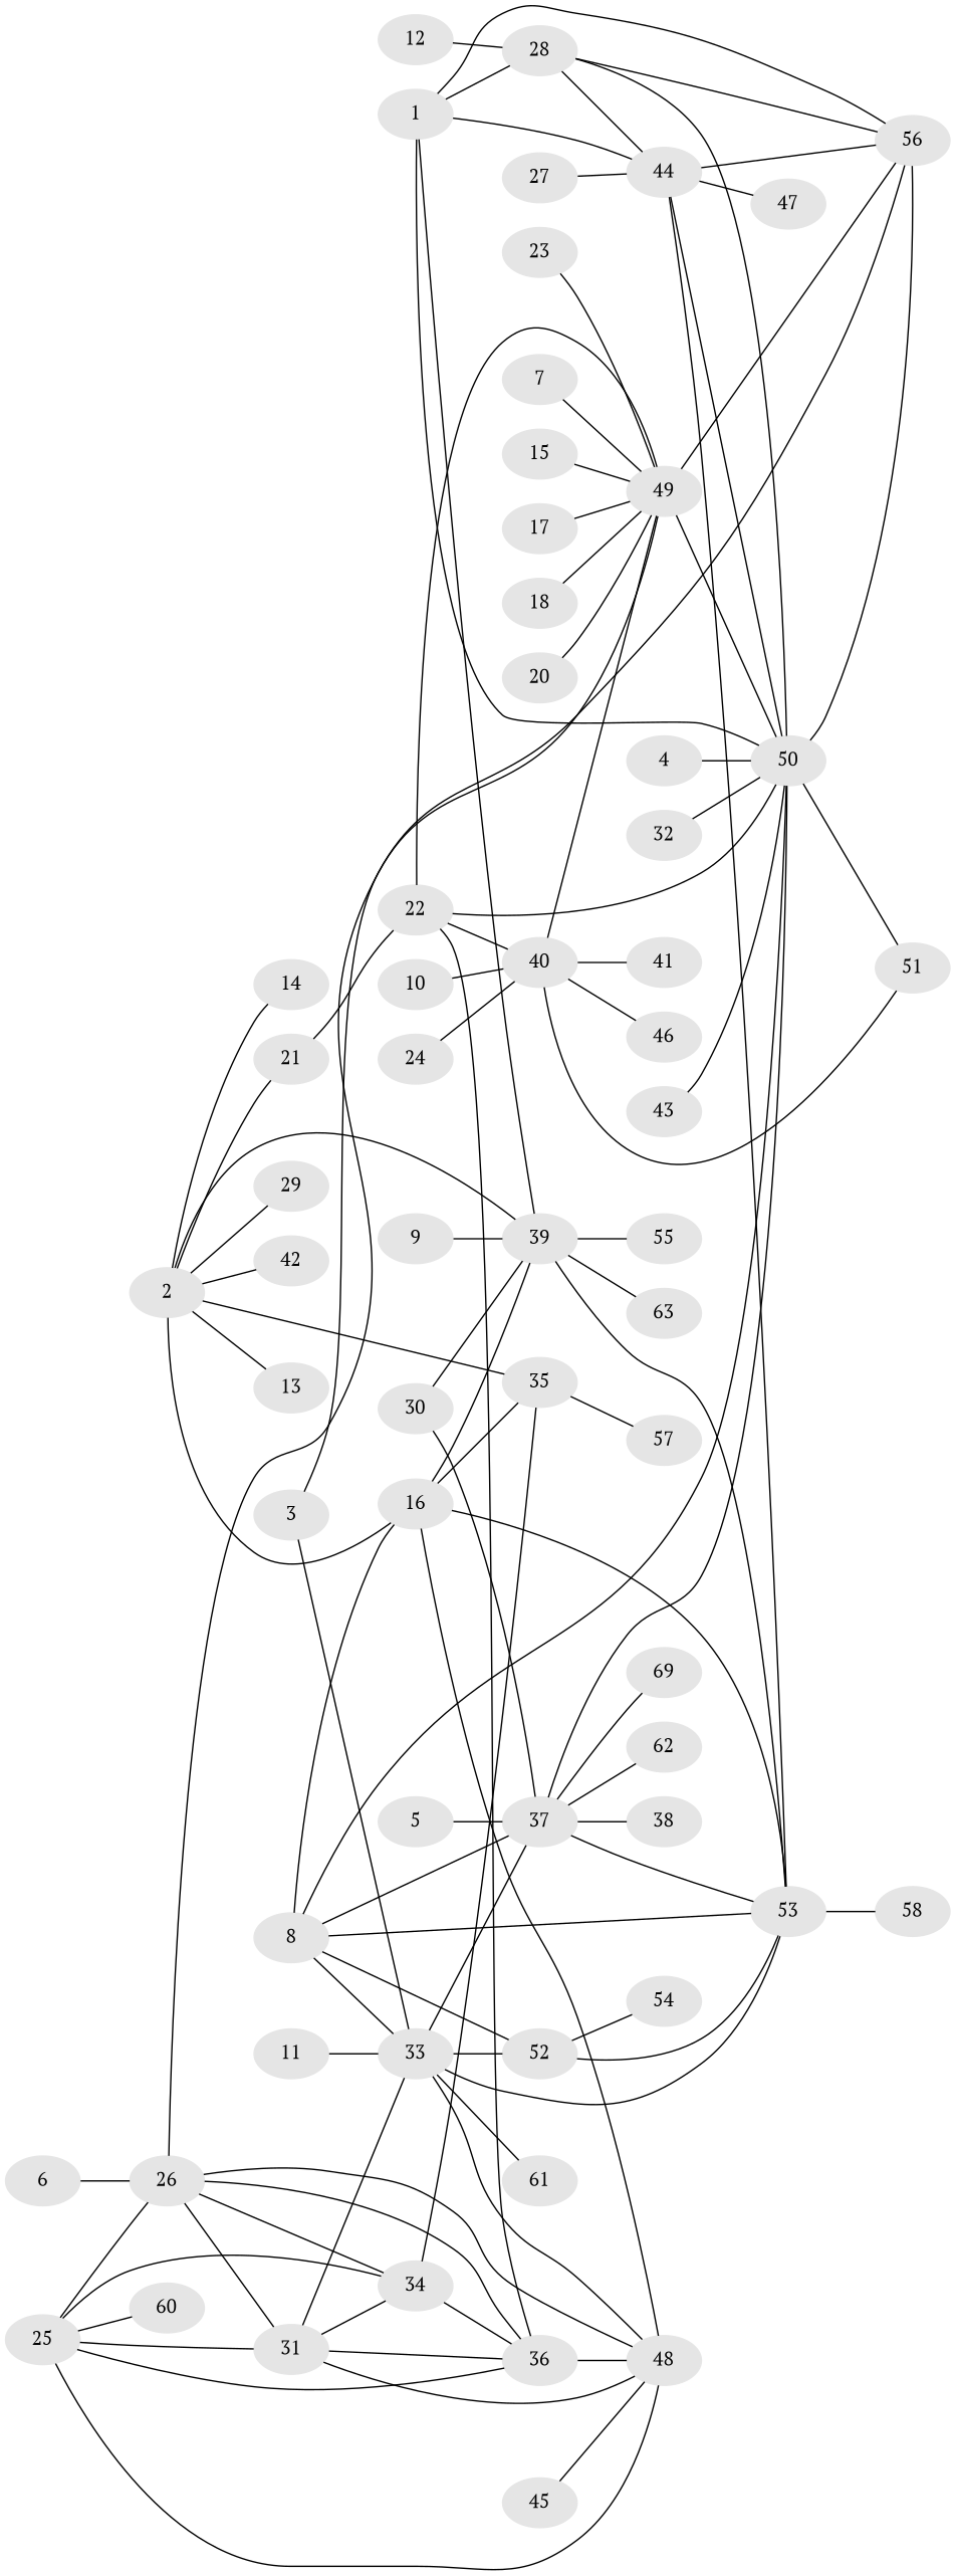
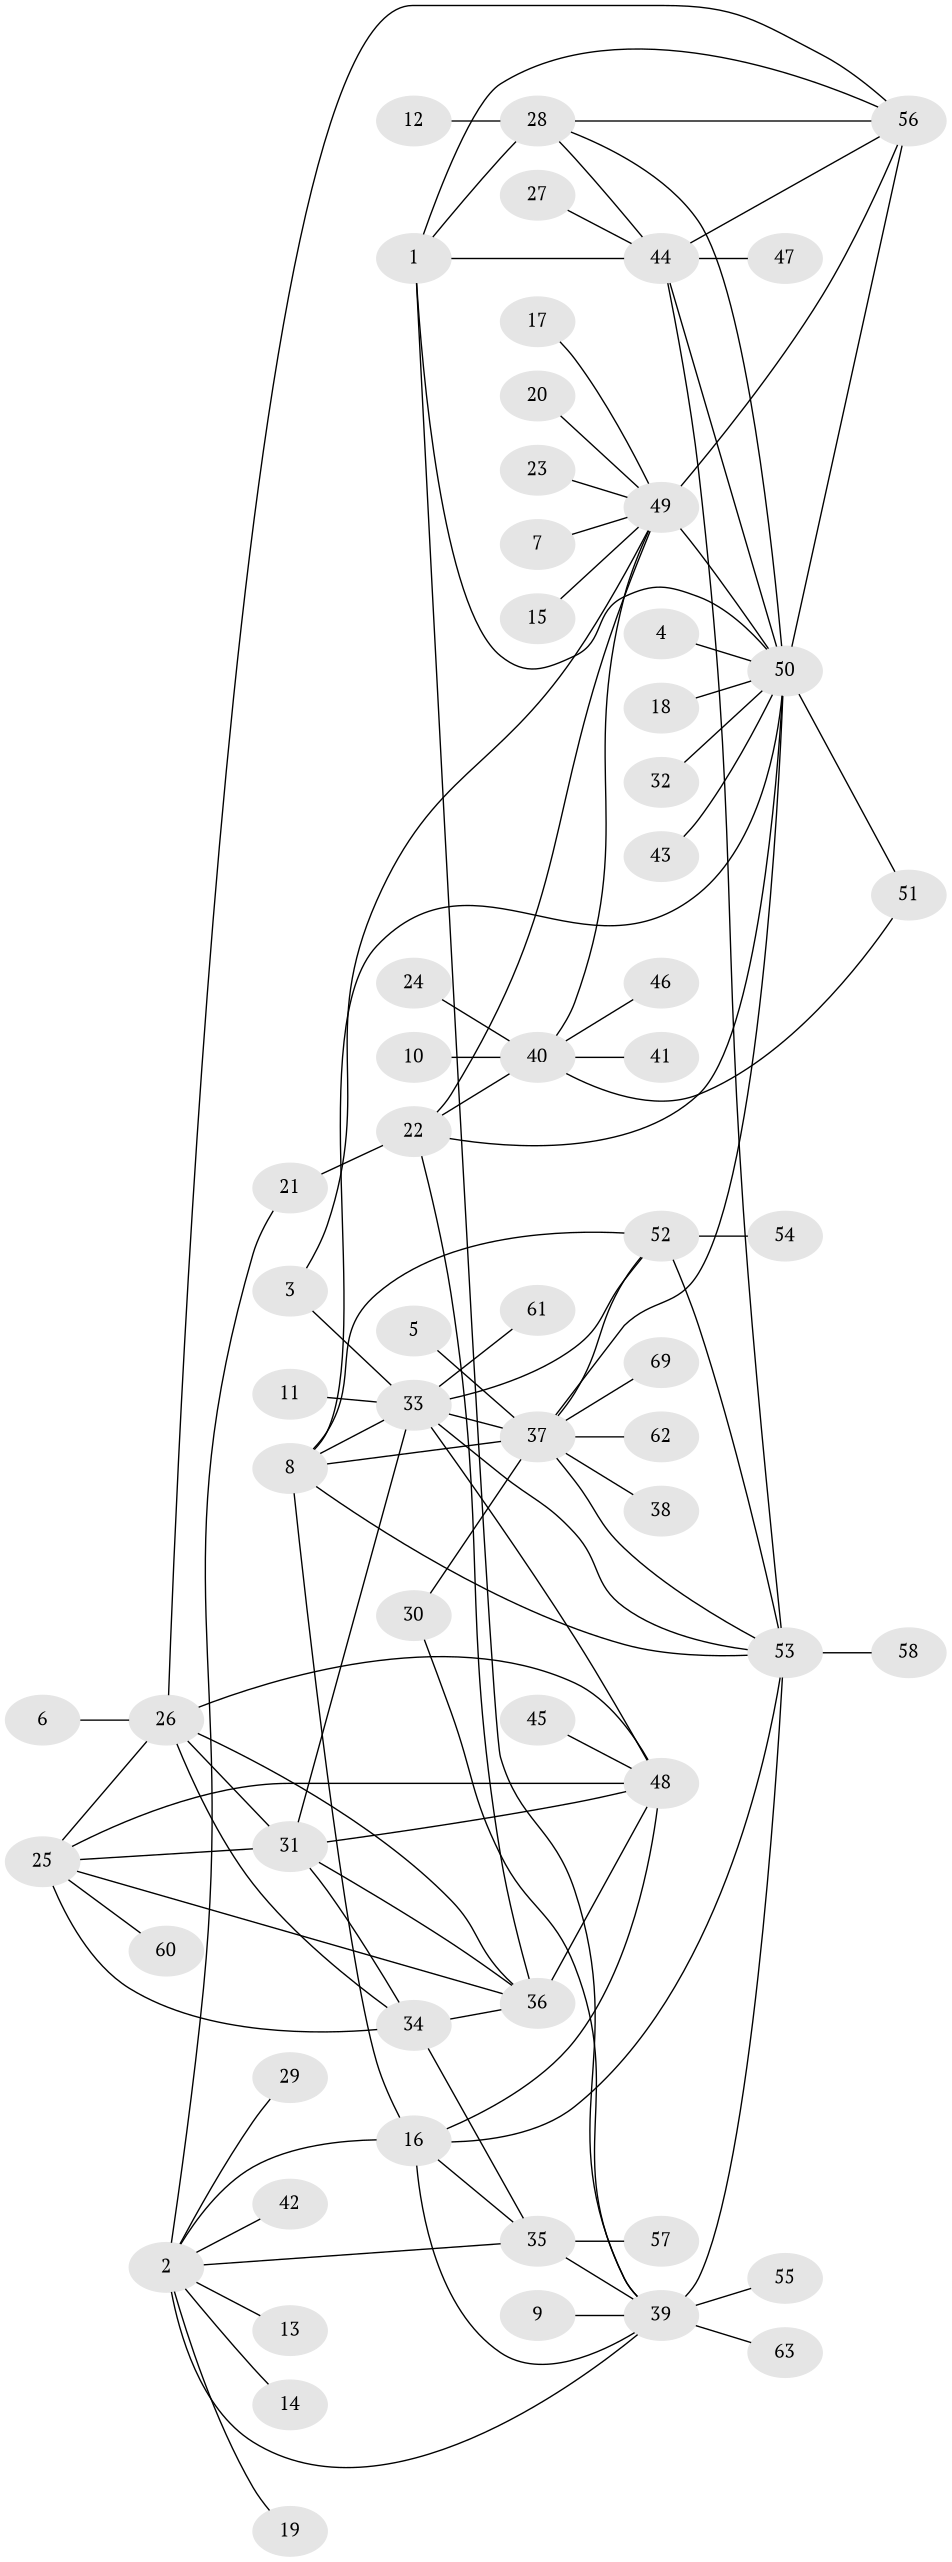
  graph {
    fontname="PT Serif"
    rankdir=LR
    node [color=gray90 fontname="PT Serif" style=filled]
    edge [fontname="PT Serif" weight=1.0]
    1
    28
    39
    44
    50
    56
    53
    55
    63
    47
    51
    2
    13
    14
    16
+   19
    21
    29
    35
    42
    48
    22
    49
    40
    36
    57
    3
    33
    37
    52
    61
    4
    5
    38
    n35 [label=69]
    62
    6
    26
    31
    34
    7
    8
    54
    58
    9
    10
    41
    46
    11
    12
    15
    17
    18
    20
    23
    24
    25
    60
    27
    30
    32
    43
    45
    1 -- 28 [weight=2.0]
    1 -- 39
    1 -- 44 [weight=2.0]
    1 -- 50 [weight=2.0]
    1 -- 56 [weight=2.0]
    28 -- 44
    28 -- 50
    28 -- 56
    39 -- 53
    39 -- 55
    39 -- 63
    44 -- 50
    44 -- 56
    44 -- 53
    44 -- 47
    50 -- 56
    50 -- 51
    53 -- 58
    2 -- 39 [weight=3.0]
    2 -- 13
    2 -- 14
    2 -- 16 [weight=3.0]
+   2 -- 19
    2 -- 21
    2 -- 29
    2 -- 35 [weight=3.0]
    2 -- 42
    16 -- 39
    16 -- 53
    16 -- 35
    16 -- 48
    21 -- 22
+   35 -- 39
    35 -- 57
    22 -- 50 [weight=2.0]
    22 -- 49 [weight=4.0]
    22 -- 40 [weight=2.0]
    22 -- 36
    49 -- 50 [weight=2.0]
    49 -- 56
    40 -- 51
    40 -- 49 [weight=2.0]
    40 -- 41
    40 -- 46
    36 -- 48
    3 -- 49
    3 -- 33
    33 -- 53
    33 -- 48
    33 -- 37
    33 -- 52
    33 -- 61
    37 -- 50
    37 -- 53
+   37 -- 52
    37 -- 38
    37 -- n35
    37 -- 62
    52 -- 53
    52 -- 54
    4 -- 50
    5 -- 37
    6 -- 26
    26 -- 56
    26 -- 48
    26 -- 36
    26 -- 31
    26 -- 34
    31 -- 48
    31 -- 36
    31 -- 33
    31 -- 34
    34 -- 35
    34 -- 36
    7 -- 49
    8 -- 50
    8 -- 53 [weight=2.0]
    8 -- 16
    8 -- 33 [weight=2.0]
    8 -- 37 [weight=2.0]
    8 -- 52 [weight=2.0]
    9 -- 39
    10 -- 40
    11 -- 33
    12 -- 28
    15 -- 49
    17 -- 49
-   18 -- 49
+   18 -- 50
    20 -- 49
    23 -- 49
    24 -- 40
    25 -- 48
    25 -- 36
    25 -- 26
    25 -- 31
    25 -- 34
    25 -- 60
    27 -- 44
    30 -- 39
    30 -- 37
    32 -- 50
    43 -- 50
    45 -- 48
  }
